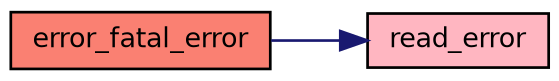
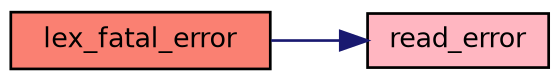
  digraph {
    rankdir=LR
    node [color=black fontname=Helvetica fontsize=10 shape=record style=filled]
-   n1 [fillcolor=salmon fontcolor=black height=0.2 label=error_fatal_error width=0.4]
+   n1 [fillcolor=salmon fontcolor=black height=0.2 label=lex_fatal_error width=0.4]
    n2 [fillcolor=lightpink height=0.2 label=read_error width=0.4]
    n1 -> n2 [color=midnightblue fontname=Helvetica fontsize=10 labelfontname=Helvetica labelfontsize=10 style=solid]
  }
